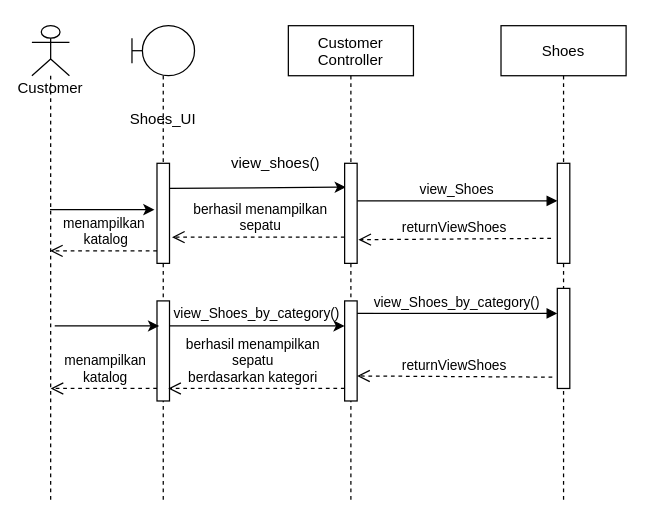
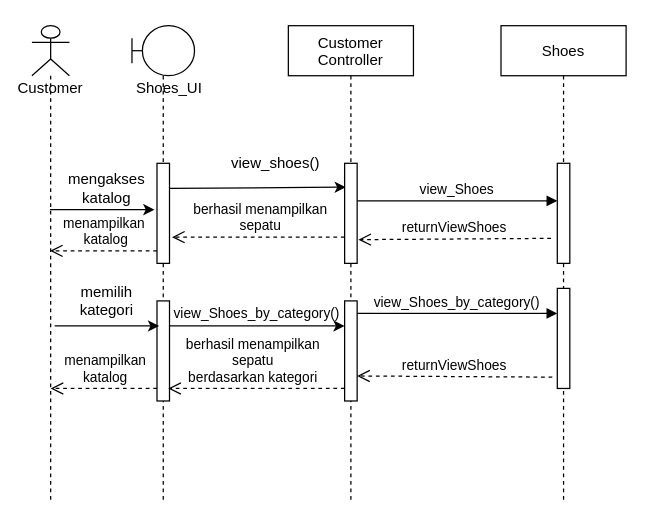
  <mxCell id="0" />
  <mxCell id="1" parent="0" />
  <mxCell id="2" value="Customer&#10;Controller" style="shape=umlLifeline;perimeter=lifelinePerimeter;container=1;collapsible=0;recursiveResize=0;rounded=0;shadow=0;strokeWidth=1;" parent="1" vertex="1"><mxGeometry x="230" y="20" width="100" height="380" as="geometry" /></mxCell>
  <mxCell id="3" value="" style="html=1;points=[];perimeter=orthogonalPerimeter;" vertex="1" parent="2"><mxGeometry x="45" y="220" width="10" height="80" as="geometry" /></mxCell>
  <mxCell id="4" value="Shoes" style="shape=umlLifeline;perimeter=lifelinePerimeter;container=1;collapsible=0;recursiveResize=0;rounded=0;shadow=0;strokeWidth=1;" parent="1" vertex="1"><mxGeometry x="400" y="20" width="100" height="380" as="geometry" /></mxCell>
  <mxCell id="5" value="" style="html=1;points=[];perimeter=orthogonalPerimeter;" vertex="1" parent="4"><mxGeometry x="45" y="110" width="10" height="80" as="geometry" /></mxCell>
  <mxCell id="6" value="" style="html=1;points=[];perimeter=orthogonalPerimeter;" vertex="1" parent="4"><mxGeometry x="45" y="210" width="10" height="80" as="geometry" /></mxCell>
  <mxCell id="7" value="returnViewShoes" style="verticalAlign=bottom;endArrow=open;dashed=1;endSize=8;shadow=0;strokeWidth=1;startArrow=none;entryX=1.1;entryY=0.763;entryDx=0;entryDy=0;entryPerimeter=0;" parent="1" target="23" edge="1"><mxGeometry relative="1" as="geometry"><mxPoint x="285" y="252" as="targetPoint" /><mxPoint x="440" y="190" as="sourcePoint" /></mxGeometry></mxCell>
  <mxCell id="8" value="view_Shoes" style="verticalAlign=bottom;endArrow=block;entryX=0;entryY=0;shadow=0;strokeWidth=1;" parent="1" edge="1"><mxGeometry relative="1" as="geometry"><mxPoint x="285" y="160" as="sourcePoint" /><mxPoint x="445" y="160" as="targetPoint" /></mxGeometry></mxCell>
  <mxCell id="9" value="" style="shape=umlLifeline;participant=umlBoundary;perimeter=lifelinePerimeter;whiteSpace=wrap;html=1;container=1;collapsible=0;recursiveResize=0;verticalAlign=top;spacingTop=36;outlineConnect=0;" vertex="1" parent="1"><mxGeometry x="105" y="20" width="50" height="380" as="geometry" /></mxCell>
  <mxCell id="10" value="" style="html=1;points=[];perimeter=orthogonalPerimeter;" vertex="1" parent="9"><mxGeometry x="20" y="110" width="10" height="80" as="geometry" /></mxCell>
  <mxCell id="11" value="" style="html=1;points=[];perimeter=orthogonalPerimeter;" vertex="1" parent="9"><mxGeometry x="20" y="220" width="10" height="80" as="geometry" /></mxCell>
  <mxCell id="12" style="edgeStyle=orthogonalEdgeStyle;rounded=0;orthogonalLoop=1;jettySize=auto;html=1;entryX=-0.2;entryY=0.463;entryDx=0;entryDy=0;entryPerimeter=0;" edge="1" parent="1" source="13" target="10"><mxGeometry relative="1" as="geometry"><Array as="points"><mxPoint x="75" y="167" /><mxPoint x="75" y="167" /></Array></mxGeometry></mxCell>
  <mxCell id="13" value="" style="shape=umlLifeline;participant=umlActor;perimeter=lifelinePerimeter;whiteSpace=wrap;html=1;container=1;collapsible=0;recursiveResize=0;verticalAlign=top;spacingTop=36;outlineConnect=0;" vertex="1" parent="1"><mxGeometry x="25" y="20" width="30" height="380" as="geometry" /></mxCell>
  <mxCell id="14" value="Customer" style="text;html=1;strokeColor=none;fillColor=none;align=center;verticalAlign=middle;whiteSpace=wrap;rounded=0;" vertex="1" parent="13"><mxGeometry x="-5" y="40" width="40" height="20" as="geometry" /></mxCell>
- <mxCell id="15" value="Shoes_UI" style="text;html=1;strokeColor=none;fillColor=none;align=center;verticalAlign=middle;whiteSpace=wrap;rounded=0;" vertex="1" parent="1"><mxGeometry x="110" y="85" width="40" height="20" as="geometry" /></mxCell>
+ <mxCell id="15" value="Shoes_UI" style="text;html=1;strokeColor=none;fillColor=none;align=center;verticalAlign=middle;whiteSpace=wrap;rounded=0;" vertex="1" parent="1"><mxGeometry x="115" y="60" width="40" height="20" as="geometry" /></mxCell>
+ <mxCell id="16" value="mengakses katalog" style="text;html=1;strokeColor=none;fillColor=none;align=center;verticalAlign=middle;whiteSpace=wrap;rounded=0;" vertex="1" parent="1"><mxGeometry x="65" y="140" width="40" height="20" as="geometry" /></mxCell>
  <mxCell id="17" value="menampilkan&#10; katalog" style="verticalAlign=bottom;endArrow=open;dashed=1;endSize=8;shadow=0;strokeWidth=1;" edge="1" parent="1" target="13"><mxGeometry relative="1" as="geometry"><mxPoint x="45" y="200" as="targetPoint" /><mxPoint x="125" y="200" as="sourcePoint" /><Array as="points"><mxPoint x="95" y="200" /><mxPoint x="85" y="200" /></Array><mxPoint x="1" as="offset" /></mxGeometry></mxCell>
  <mxCell id="18" style="edgeStyle=orthogonalEdgeStyle;rounded=0;orthogonalLoop=1;jettySize=auto;html=1;entryX=-0.2;entryY=0.463;entryDx=0;entryDy=0;entryPerimeter=0;" edge="1" parent="1"><mxGeometry relative="1" as="geometry"><mxPoint x="43.25" y="260" as="sourcePoint" /><mxPoint x="126.75" y="260.04" as="targetPoint" /><Array as="points"><mxPoint x="68.75" y="260" /><mxPoint x="68.75" y="260" /></Array></mxGeometry></mxCell>
+ <mxCell id="19" value="memilih kategori" style="text;html=1;strokeColor=none;fillColor=none;align=center;verticalAlign=middle;whiteSpace=wrap;rounded=0;" vertex="1" parent="1"><mxGeometry x="65" y="230" width="40" height="20" as="geometry" /></mxCell>
  <mxCell id="20" value="menampilkan&#10;katalog" style="verticalAlign=bottom;endArrow=open;dashed=1;endSize=8;shadow=0;strokeWidth=1;exitX=0;exitY=0.875;exitDx=0;exitDy=0;exitPerimeter=0;" edge="1" parent="1" source="11"><mxGeometry x="-0.011" relative="1" as="geometry"><mxPoint x="40" y="310" as="targetPoint" /><mxPoint x="116" y="310" as="sourcePoint" /><Array as="points"><mxPoint x="95.5" y="310" /><mxPoint x="85.5" y="310" /></Array><mxPoint x="1" as="offset" /></mxGeometry></mxCell>
  <mxCell id="21" style="edgeStyle=orthogonalEdgeStyle;rounded=0;orthogonalLoop=1;jettySize=auto;html=1;entryX=0.1;entryY=0.311;entryDx=0;entryDy=0;entryPerimeter=0;exitX=1;exitY=0.25;exitDx=0;exitDy=0;exitPerimeter=0;" edge="1" parent="1" source="10"><mxGeometry relative="1" as="geometry"><mxPoint x="140" y="149" as="sourcePoint" /><mxPoint x="276" y="149.09" as="targetPoint" /><Array as="points"><mxPoint x="135" y="149" /></Array></mxGeometry></mxCell>
  <mxCell id="22" value="berhasil menampilkan&#10;sepatu" style="verticalAlign=bottom;endArrow=open;dashed=1;endSize=8;shadow=0;strokeWidth=1;startArrow=none;entryX=1.2;entryY=0.738;entryDx=0;entryDy=0;entryPerimeter=0;" edge="1" parent="1" source="23" target="10"><mxGeometry x="-0.011" relative="1" as="geometry"><mxPoint x="170" y="190" as="targetPoint" /><mxPoint x="255" y="190" as="sourcePoint" /><Array as="points" /><mxPoint x="1" as="offset" /></mxGeometry></mxCell>
  <mxCell id="23" value="" style="html=1;points=[];perimeter=orthogonalPerimeter;" vertex="1" parent="1"><mxGeometry x="275" y="130" width="10" height="80" as="geometry" /></mxCell>
  <mxCell id="24" value="view_shoes()" style="text;html=1;strokeColor=none;fillColor=none;align=center;verticalAlign=middle;whiteSpace=wrap;rounded=0;" vertex="1" parent="1"><mxGeometry x="200" y="120" width="40" height="20" as="geometry" /></mxCell>
  <mxCell id="25" style="edgeStyle=orthogonalEdgeStyle;rounded=0;orthogonalLoop=1;jettySize=auto;html=1;" edge="1" parent="1" source="11"><mxGeometry relative="1" as="geometry"><mxPoint x="140" y="260" as="sourcePoint" /><mxPoint x="275" y="260" as="targetPoint" /><Array as="points"><mxPoint x="170" y="260" /><mxPoint x="170" y="260" /></Array></mxGeometry></mxCell>
  <mxCell id="26" value="berhasil menampilkan&#10;sepatu &#10;berdasarkan kategori" style="verticalAlign=bottom;endArrow=open;dashed=1;endSize=8;shadow=0;strokeWidth=1;startArrow=none;entryX=0.9;entryY=0.875;entryDx=0;entryDy=0;entryPerimeter=0;" edge="1" parent="1" target="11"><mxGeometry x="0.031" relative="1" as="geometry"><mxPoint x="140" y="310" as="targetPoint" /><mxPoint x="275" y="310" as="sourcePoint" /><Array as="points" /><mxPoint as="offset" /></mxGeometry></mxCell>
  <mxCell id="27" value="&lt;span style=&quot;font-size: 11px ; background-color: rgb(255 , 255 , 255)&quot;&gt;view_Shoes_by_category()&lt;/span&gt;" style="text;html=1;strokeColor=none;fillColor=none;align=center;verticalAlign=middle;whiteSpace=wrap;rounded=0;" vertex="1" parent="1"><mxGeometry x="155" y="240" width="100" height="20" as="geometry" /></mxCell>
  <mxCell id="28" value="" style="verticalAlign=bottom;endArrow=none;dashed=1;endSize=8;exitX=0;exitY=0.95;shadow=0;strokeWidth=1;" edge="1" parent="1" target="6"><mxGeometry relative="1" as="geometry"><mxPoint x="285" y="252" as="targetPoint" /><mxPoint x="445" y="252" as="sourcePoint" /></mxGeometry></mxCell>
  <mxCell id="29" value="returnViewShoes" style="verticalAlign=bottom;endArrow=open;dashed=1;endSize=8;exitX=0;exitY=0.625;shadow=0;strokeWidth=1;startArrow=none;exitDx=0;exitDy=0;exitPerimeter=0;entryX=1.4;entryY=0.613;entryDx=0;entryDy=0;entryPerimeter=0;" edge="1" parent="1"><mxGeometry relative="1" as="geometry"><mxPoint x="285" y="300" as="targetPoint" /><mxPoint x="441" y="300.96" as="sourcePoint" /></mxGeometry></mxCell>
  <mxCell id="30" value="view_Shoes_by_category()" style="verticalAlign=bottom;endArrow=block;entryX=0;entryY=0;shadow=0;strokeWidth=1;" edge="1" parent="1"><mxGeometry relative="1" as="geometry"><mxPoint x="285" y="250" as="sourcePoint" /><mxPoint x="445" y="250" as="targetPoint" /></mxGeometry></mxCell>
